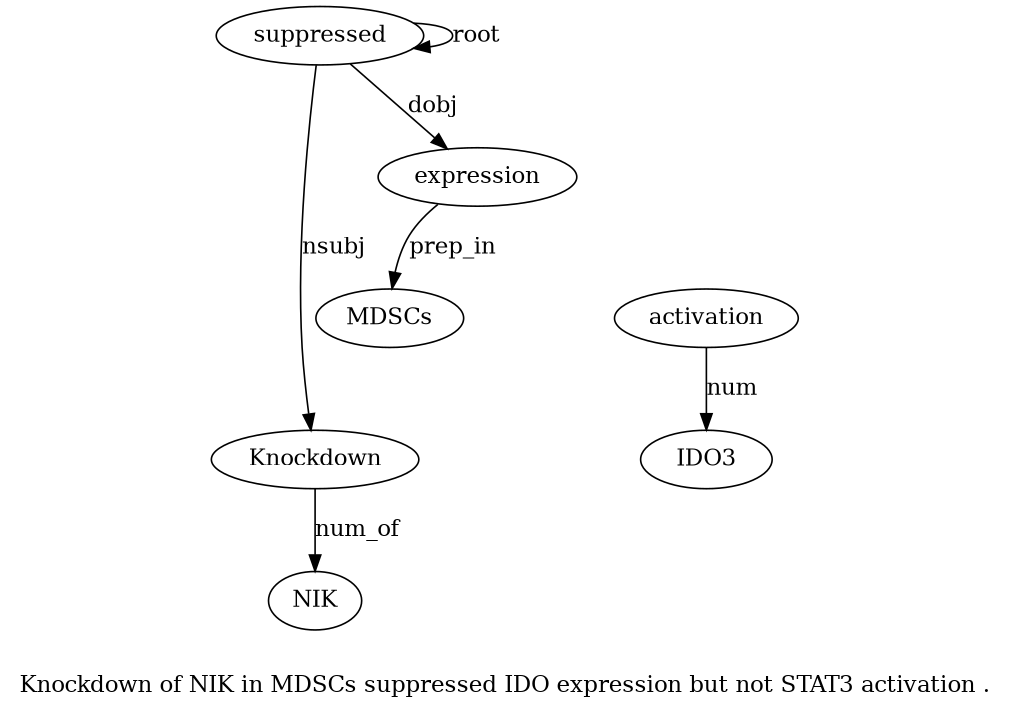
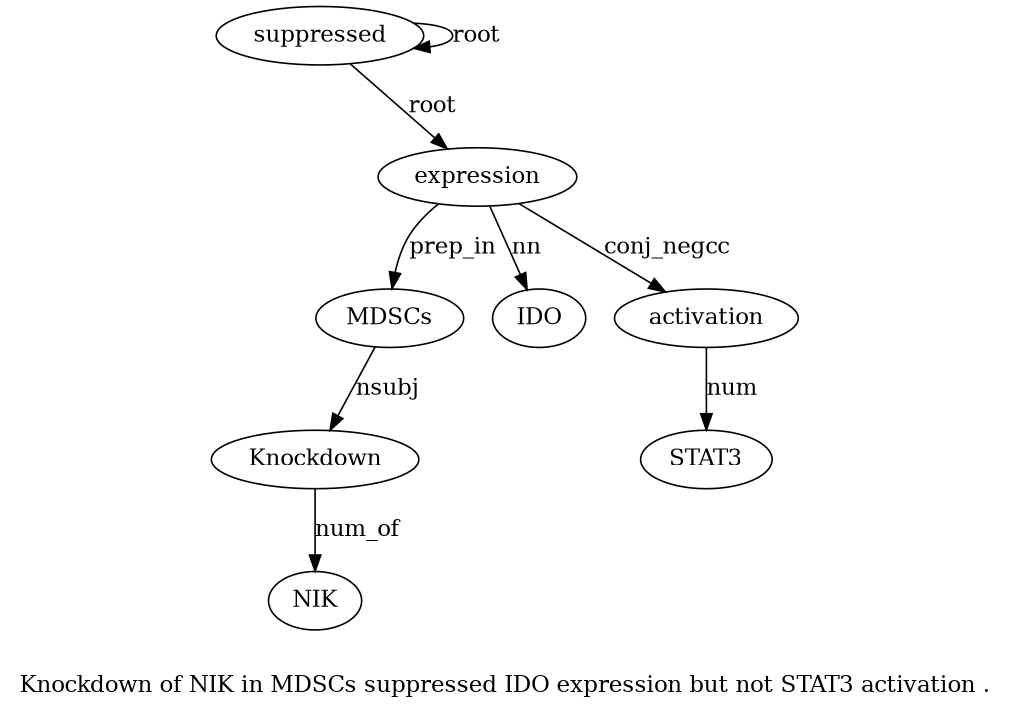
  digraph {
    label="Knockdown of NIK in MDSCs suppressed IDO expression but not STAT3 activation ."
    node [fillcolor=white style=filled]
    n1 [label=suppressed]
    n2 [label=Knockdown]
    n3 [label=expression]
    n4 [label=NIK]
    n5 [label=MDSCs]
+   n6 [label=IDO]
    n7 [label=activation]
-   n8 [label=IDO3]
+   n8 [label=STAT3]
    n1 -> n1 [label=root]
-   n1 -> n2 [label=nsubj]
-   n1 -> n3 [label=dobj]
+   n5 -> n2 [label=nsubj]
+   n1 -> n3 [label=root]
    n2 -> n4 [label=num_of]
    n3 -> n5 [label=prep_in]
+   n3 -> n6 [label=nn]
+   n3 -> n7 [label=conj_negcc]
    n7 -> n8 [label=num]
  }
